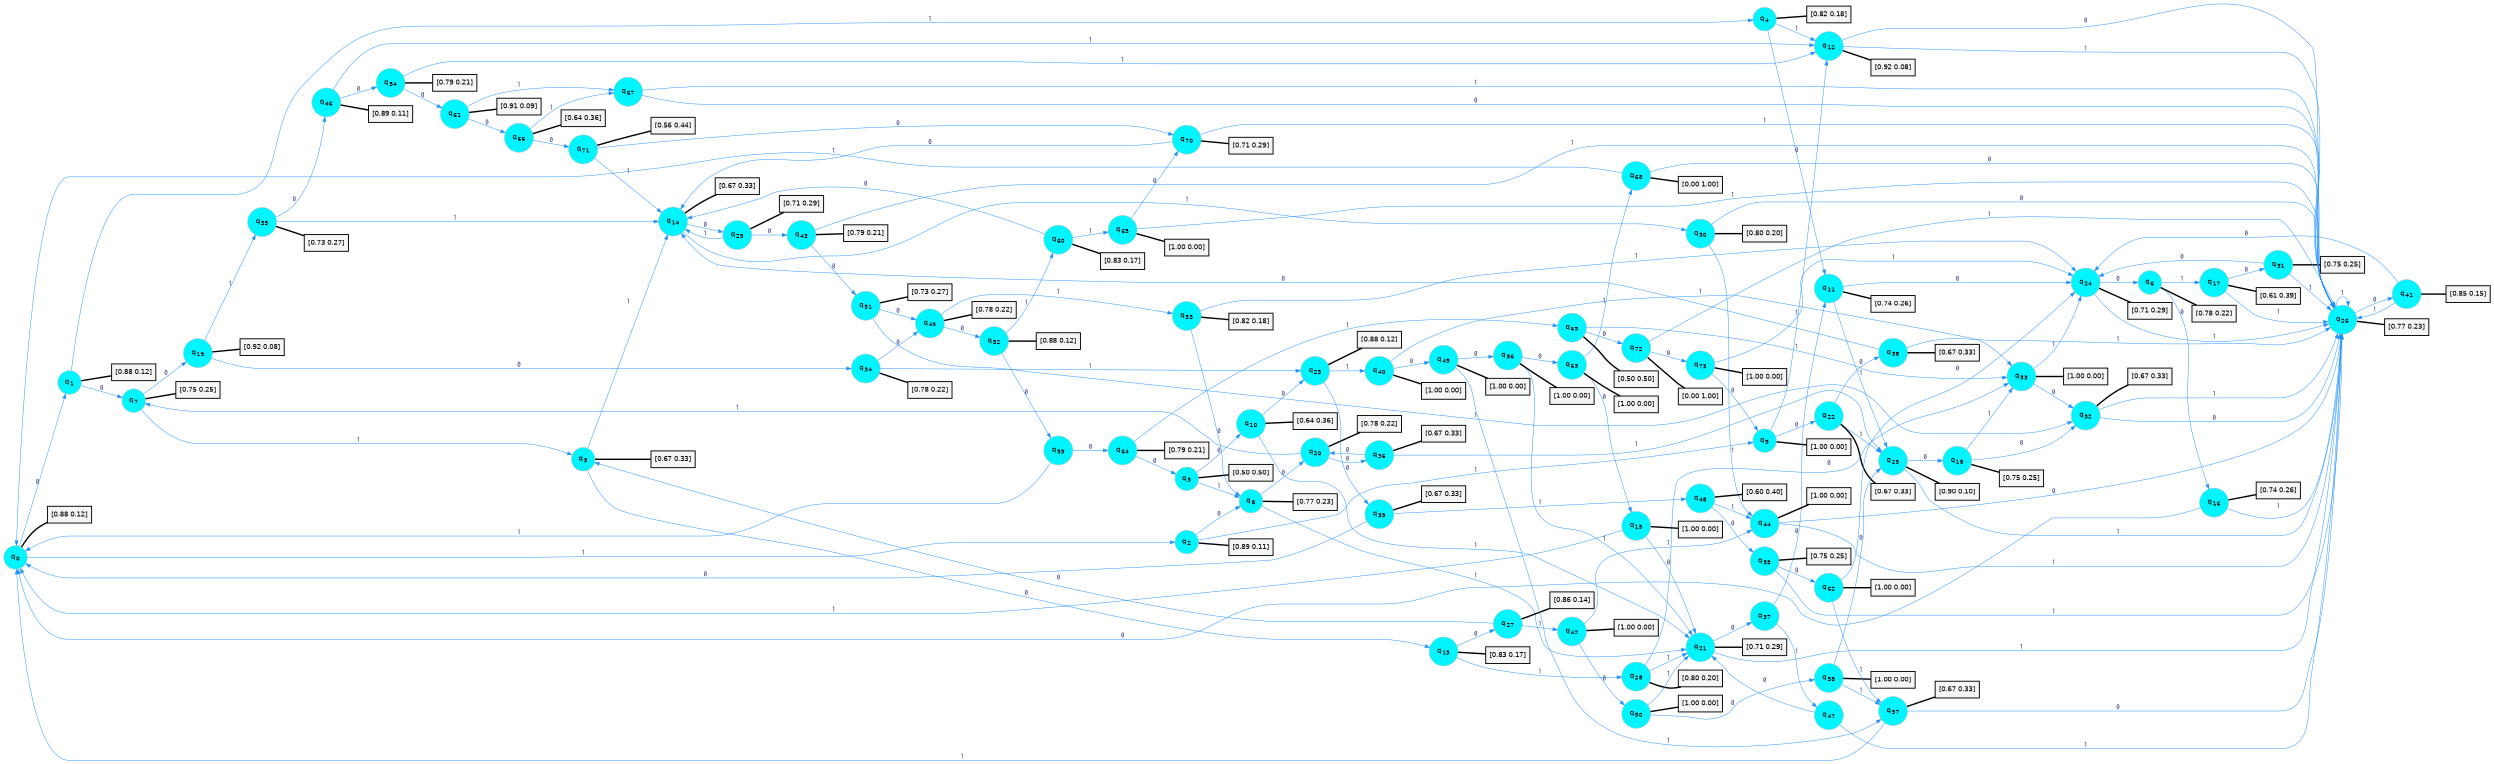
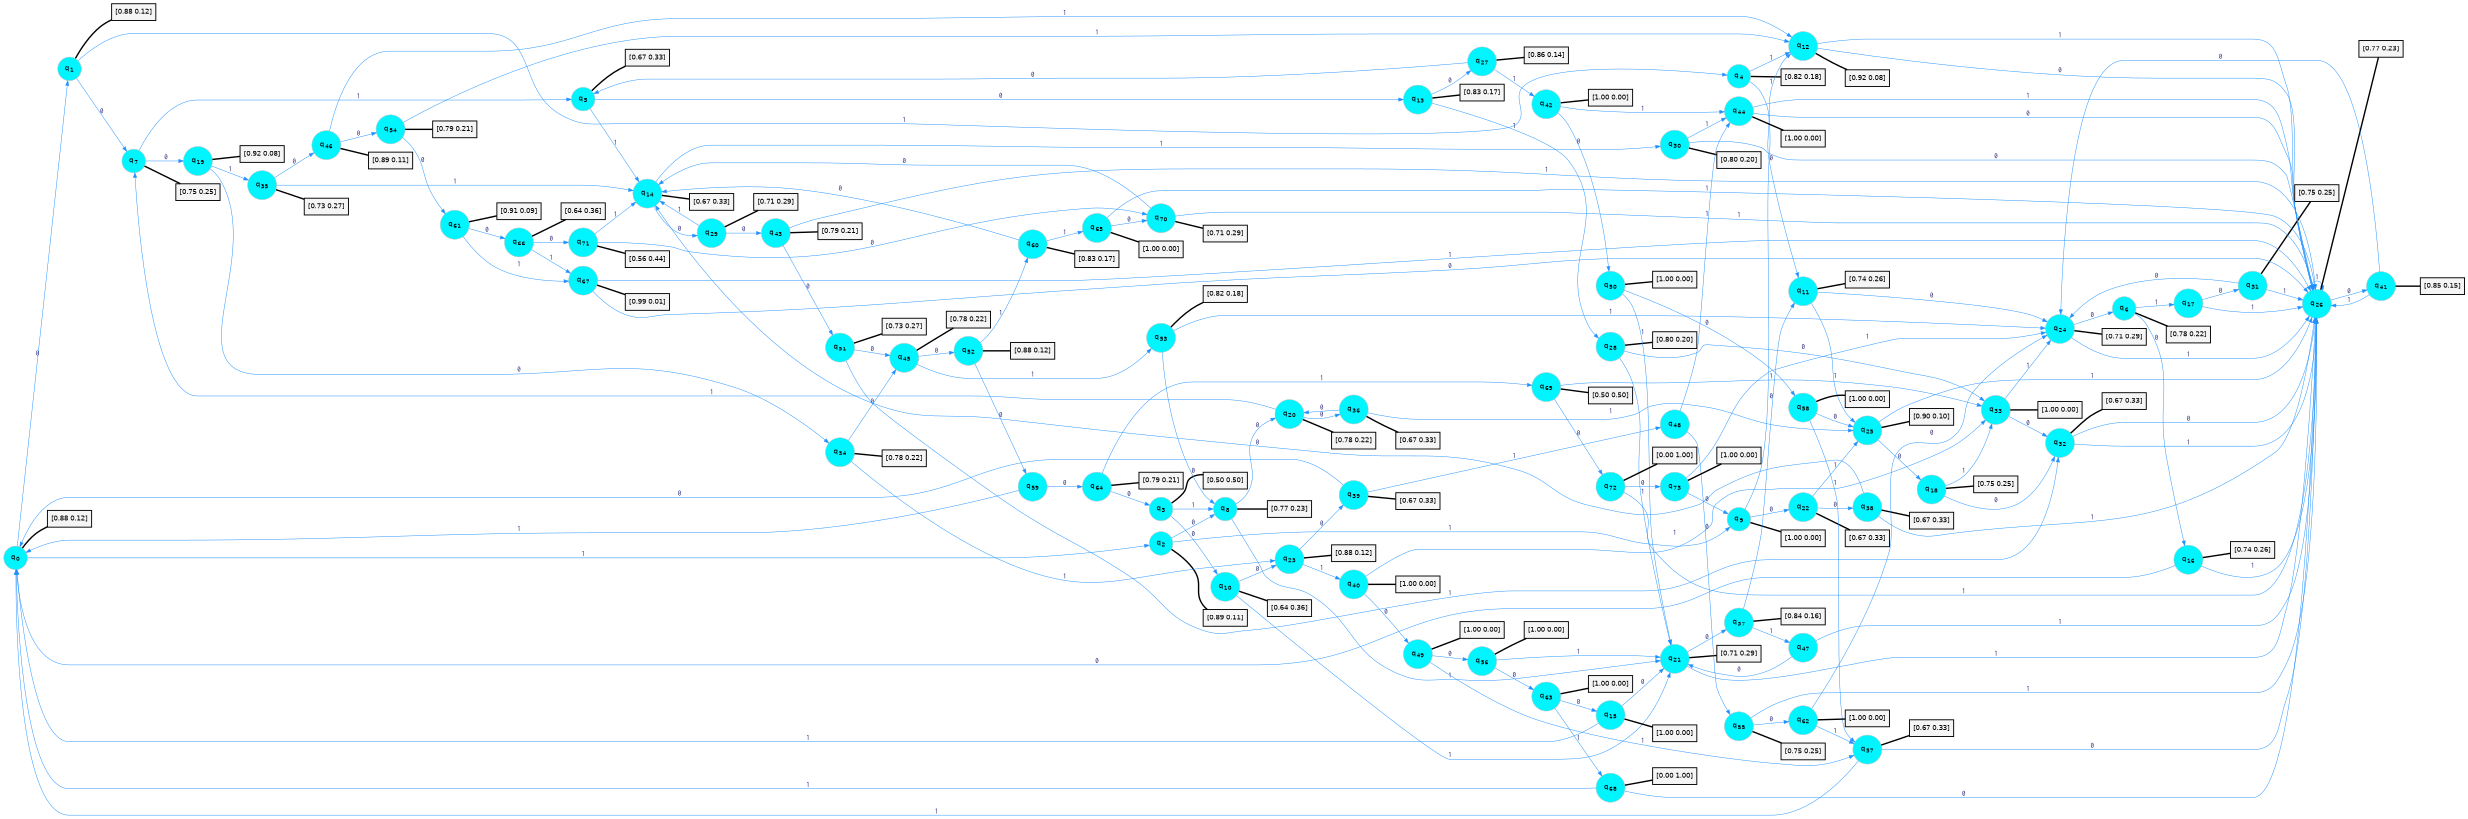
  digraph {
    rankdir=LR
    node [color=gray fillcolor=turquoise1 fontcolor=black fontname=Helvetica fontsize=16 fontweight=bold shape=circle style=filled]
    edge [arrowsize=1 color=dodgerblue1 fontcolor=midnightblue fontname=courier fontweight=bold penwidth=1 style=solid weight=20]
    n1 [label=<q<SUB>0</SUB>>]
    n2 [label=<q<SUB>1</SUB>>]
    n3 [label=<q<SUB>2</SUB>>]
    n4 [color=black fillcolor=whitesmoke fontsize=14 label="[0.88 0.12]" penwidth=2 shape=box]
    n5 [label=<q<SUB>4</SUB>>]
    n6 [label=<q<SUB>7</SUB>>]
    n7 [color=black fillcolor=whitesmoke fontsize=14 label="[0.88 0.12]" penwidth=2 shape=box]
    n8 [label=<q<SUB>8</SUB>>]
    n9 [label=<q<SUB>9</SUB>>]
    n10 [color=black fillcolor=whitesmoke fontsize=14 label="[0.89 0.11]" penwidth=2 shape=box]
    n11 [label=<q<SUB>11</SUB>>]
    n12 [label=<q<SUB>12</SUB>>]
    n13 [color=black fillcolor=whitesmoke fontsize=14 label="[0.82 0.18]" penwidth=2 shape=box]
    n14 [label=<q<SUB>5</SUB>>]
    n15 [label=<q<SUB>19</SUB>>]
    n16 [color=black fillcolor=whitesmoke fontsize=14 label="[0.75 0.25]" penwidth=2 shape=box]
    n17 [label=<q<SUB>20</SUB>>]
    n18 [label=<q<SUB>21</SUB>>]
    n19 [color=black fillcolor=whitesmoke fontsize=14 label="[0.77 0.23]" penwidth=2 shape=box]
    n20 [label=<q<SUB>22</SUB>>]
    n21 [color=black fillcolor=whitesmoke fontsize=14 label="[1.00 0.00]" penwidth=2 shape=box]
    n22 [label=<q<SUB>3</SUB>>]
    n23 [label=<q<SUB>10</SUB>>]
    n24 [color=black fillcolor=whitesmoke fontsize=14 label="[0.50 0.50]" penwidth=2 shape=box]
    n25 [label=<q<SUB>23</SUB>>]
    n26 [color=black fillcolor=whitesmoke fontsize=14 label="[0.64 0.36]" penwidth=2 shape=box]
    n27 [label=<q<SUB>24</SUB>>]
    n28 [label=<q<SUB>25</SUB>>]
    n29 [color=black fillcolor=whitesmoke fontsize=14 label="[0.74 0.26]" penwidth=2 shape=box]
    n30 [label=<q<SUB>26</SUB>>]
    n31 [color=black fillcolor=whitesmoke fontsize=14 label="[0.92 0.08]" penwidth=2 shape=box]
    n32 [label=<q<SUB>13</SUB>>]
    n33 [label=<q<SUB>14</SUB>>]
    n34 [color=black fillcolor=whitesmoke fontsize=14 label="[0.67 0.33]" penwidth=2 shape=box]
    n35 [label=<q<SUB>27</SUB>>]
    n36 [label=<q<SUB>28</SUB>>]
    n37 [color=black fillcolor=whitesmoke fontsize=14 label="[0.83 0.17]" penwidth=2 shape=box]
    n38 [label=<q<SUB>29</SUB>>]
    n39 [label=<q<SUB>30</SUB>>]
    n40 [color=black fillcolor=whitesmoke fontsize=14 label="[0.67 0.33]" penwidth=2 shape=box]
    n41 [label=<q<SUB>6</SUB>>]
    n42 [label=<q<SUB>16</SUB>>]
    n43 [label=<q<SUB>17</SUB>>]
    n44 [color=black fillcolor=whitesmoke fontsize=14 label="[0.78 0.22]" penwidth=2 shape=box]
    n45 [color=black fillcolor=whitesmoke fontsize=14 label="[0.74 0.26]" penwidth=2 shape=box]
    n46 [label=<q<SUB>31</SUB>>]
-   n47 [color=black fillcolor=whitesmoke fontsize=14 label="[0.61 0.39]" penwidth=2 shape=box]
    n48 [label=<q<SUB>34</SUB>>]
    n49 [label=<q<SUB>35</SUB>>]
    n50 [color=black fillcolor=whitesmoke fontsize=14 label="[0.92 0.08]" penwidth=2 shape=box]
    n51 [label=<q<SUB>36</SUB>>]
    n52 [color=black fillcolor=whitesmoke fontsize=14 label="[0.78 0.22]" penwidth=2 shape=box]
    n53 [label=<q<SUB>37</SUB>>]
    n54 [color=black fillcolor=whitesmoke fontsize=14 label="[0.71 0.29]" penwidth=2 shape=box]
    n55 [label=<q<SUB>38</SUB>>]
    n56 [color=black fillcolor=whitesmoke fontsize=14 label="[0.67 0.33]" penwidth=2 shape=box]
    n57 [label=<q<SUB>39</SUB>>]
    n58 [label=<q<SUB>40</SUB>>]
    n59 [color=black fillcolor=whitesmoke fontsize=14 label="[0.88 0.12]" penwidth=2 shape=box]
    n60 [color=black fillcolor=whitesmoke fontsize=14 label="[0.71 0.29]" penwidth=2 shape=box]
    n61 [label=<q<SUB>18</SUB>>]
    n62 [color=black fillcolor=whitesmoke fontsize=14 label="[0.90 0.10]" penwidth=2 shape=box]
    n63 [label=<q<SUB>41</SUB>>]
    n64 [color=black fillcolor=whitesmoke fontsize=14 label="[0.77 0.23]" penwidth=2 shape=box]
    n65 [label=<q<SUB>42</SUB>>]
    n66 [color=black fillcolor=whitesmoke fontsize=14 label="[0.86 0.14]" penwidth=2 shape=box]
    n67 [label=<q<SUB>33</SUB>>]
    n68 [color=black fillcolor=whitesmoke fontsize=14 label="[0.80 0.20]" penwidth=2 shape=box]
    n69 [label=<q<SUB>43</SUB>>]
    n70 [color=black fillcolor=whitesmoke fontsize=14 label="[0.71 0.29]" penwidth=2 shape=box]
    n71 [label=<q<SUB>44</SUB>>]
    n72 [color=black fillcolor=whitesmoke fontsize=14 label="[0.80 0.20]" penwidth=2 shape=box]
    n73 [label=<q<SUB>15</SUB>>]
    n74 [color=black fillcolor=whitesmoke fontsize=14 label="[1.00 0.00]" penwidth=2 shape=box]
    n75 [color=black fillcolor=whitesmoke fontsize=14 label="[0.75 0.25]" penwidth=2 shape=box]
    n76 [label=<q<SUB>32</SUB>>]
    n77 [color=black fillcolor=whitesmoke fontsize=14 label="[0.75 0.25]" penwidth=2 shape=box]
    n78 [color=black fillcolor=whitesmoke fontsize=14 label="[0.67 0.33]" penwidth=2 shape=box]
    n79 [color=black fillcolor=whitesmoke fontsize=14 label="[1.00 0.00]" penwidth=2 shape=box]
    n80 [label=<q<SUB>45</SUB>>]
    n81 [color=black fillcolor=whitesmoke fontsize=14 label="[0.78 0.22]" penwidth=2 shape=box]
    n82 [label=<q<SUB>46</SUB>>]
    n83 [color=black fillcolor=whitesmoke fontsize=14 label="[0.73 0.27]" penwidth=2 shape=box]
    n84 [color=black fillcolor=whitesmoke fontsize=14 label="[0.67 0.33]" penwidth=2 shape=box]
    n85 [label=<q<SUB>47</SUB>>]
+   n86 [color=black fillcolor=whitesmoke fontsize=14 label="[0.84 0.16]" penwidth=2 shape=box]
    n87 [color=black fillcolor=whitesmoke fontsize=14 label="[0.67 0.33]" penwidth=2 shape=box]
    n88 [label=<q<SUB>48</SUB>>]
    n89 [color=black fillcolor=whitesmoke fontsize=14 label="[0.67 0.33]" penwidth=2 shape=box]
    n90 [label=<q<SUB>49</SUB>>]
    n91 [color=black fillcolor=whitesmoke fontsize=14 label="[1.00 0.00]" penwidth=2 shape=box]
    n92 [color=black fillcolor=whitesmoke fontsize=14 label="[0.85 0.15]" penwidth=2 shape=box]
    n93 [label=<q<SUB>50</SUB>>]
    n94 [color=black fillcolor=whitesmoke fontsize=14 label="[1.00 0.00]" penwidth=2 shape=box]
    n95 [label=<q<SUB>51</SUB>>]
    n96 [color=black fillcolor=whitesmoke fontsize=14 label="[0.79 0.21]" penwidth=2 shape=box]
    n97 [color=black fillcolor=whitesmoke fontsize=14 label="[1.00 0.00]" penwidth=2 shape=box]
    n98 [label=<q<SUB>52</SUB>>]
    n99 [label=<q<SUB>53</SUB>>]
    n100 [color=black fillcolor=whitesmoke fontsize=14 label="[0.78 0.22]" penwidth=2 shape=box]
    n101 [label=<q<SUB>54</SUB>>]
    n102 [color=black fillcolor=whitesmoke fontsize=14 label="[0.89 0.11]" penwidth=2 shape=box]
    n103 [label=<q<SUB>55</SUB>>]
-   n104 [color=black fillcolor=whitesmoke fontsize=14 label="[0.60 0.40]" penwidth=2 shape=box]
    n105 [label=<q<SUB>56</SUB>>]
    n106 [label=<q<SUB>57</SUB>>]
    n107 [color=black fillcolor=whitesmoke fontsize=14 label="[1.00 0.00]" penwidth=2 shape=box]
    n108 [label=<q<SUB>58</SUB>>]
    n109 [color=black fillcolor=whitesmoke fontsize=14 label="[1.00 0.00]" penwidth=2 shape=box]
    n110 [color=black fillcolor=whitesmoke fontsize=14 label="[0.73 0.27]" penwidth=2 shape=box]
    n111 [label=<q<SUB>59</SUB>>]
    n112 [label=<q<SUB>60</SUB>>]
    n113 [color=black fillcolor=whitesmoke fontsize=14 label="[0.88 0.12]" penwidth=2 shape=box]
    n114 [color=black fillcolor=whitesmoke fontsize=14 label="[0.82 0.18]" penwidth=2 shape=box]
    n115 [label=<q<SUB>61</SUB>>]
    n116 [color=black fillcolor=whitesmoke fontsize=14 label="[0.79 0.21]" penwidth=2 shape=box]
    n117 [label=<q<SUB>62</SUB>>]
    n118 [color=black fillcolor=whitesmoke fontsize=14 label="[0.75 0.25]" penwidth=2 shape=box]
    n119 [label=<q<SUB>63</SUB>>]
    n120 [color=black fillcolor=whitesmoke fontsize=14 label="[1.00 0.00]" penwidth=2 shape=box]
    n121 [color=black fillcolor=whitesmoke fontsize=14 label="[0.67 0.33]" penwidth=2 shape=box]
    n122 [color=black fillcolor=whitesmoke fontsize=14 label="[1.00 0.00]" penwidth=2 shape=box]
    n123 [label=<q<SUB>64</SUB>>]
    n124 [label=<q<SUB>65</SUB>>]
    n125 [color=black fillcolor=whitesmoke fontsize=14 label="[0.83 0.17]" penwidth=2 shape=box]
    n126 [label=<q<SUB>66</SUB>>]
    n127 [label=<q<SUB>67</SUB>>]
    n128 [color=black fillcolor=whitesmoke fontsize=14 label="[0.91 0.09]" penwidth=2 shape=box]
    n129 [color=black fillcolor=whitesmoke fontsize=14 label="[1.00 0.00]" penwidth=2 shape=box]
    n130 [label=<q<SUB>68</SUB>>]
    n131 [color=black fillcolor=whitesmoke fontsize=14 label="[1.00 0.00]" penwidth=2 shape=box]
    n132 [label=<q<SUB>69</SUB>>]
    n133 [color=black fillcolor=whitesmoke fontsize=14 label="[0.79 0.21]" penwidth=2 shape=box]
    n134 [label=<q<SUB>70</SUB>>]
    n135 [color=black fillcolor=whitesmoke fontsize=14 label="[1.00 0.00]" penwidth=2 shape=box]
    n136 [label=<q<SUB>71</SUB>>]
    n137 [color=black fillcolor=whitesmoke fontsize=14 label="[0.64 0.36]" penwidth=2 shape=box]
+   n138 [color=black fillcolor=whitesmoke fontsize=14 label="[0.99 0.01]" penwidth=2 shape=box]
    n139 [color=black fillcolor=whitesmoke fontsize=14 label="[0.00 1.00]" penwidth=2 shape=box]
    n140 [label=<q<SUB>72</SUB>>]
    n141 [color=black fillcolor=whitesmoke fontsize=14 label="[0.50 0.50]" penwidth=2 shape=box]
    n142 [color=black fillcolor=whitesmoke fontsize=14 label="[0.71 0.29]" penwidth=2 shape=box]
    n143 [color=black fillcolor=whitesmoke fontsize=14 label="[0.56 0.44]" penwidth=2 shape=box]
    n144 [label=<q<SUB>73</SUB>>]
    n145 [color=black fillcolor=whitesmoke fontsize=14 label="[0.00 1.00]" penwidth=2 shape=box]
    n146 [color=black fillcolor=whitesmoke fontsize=14 label="[1.00 0.00]" penwidth=2 shape=box]
    n1 -> n2 [label=0]
    n1 -> n3 [label=1]
    n1 -> n4 [arrowhead=none color=black penwidth=3]
    n2 -> n5 [label=1]
    n2 -> n6 [label=0]
    n2 -> n7 [arrowhead=none color=black penwidth=3]
    n3 -> n8 [label=0]
    n3 -> n9 [label=1]
    n3 -> n10 [arrowhead=none color=black penwidth=3]
    n5 -> n11 [label=0]
    n5 -> n12 [label=1]
    n5 -> n13 [arrowhead=none color=black penwidth=3]
    n6 -> n14 [label=1]
    n6 -> n15 [label=0]
    n6 -> n16 [arrowhead=none color=black penwidth=3]
    n8 -> n17 [label=0]
    n8 -> n18 [label=1]
    n8 -> n19 [arrowhead=none color=black penwidth=3]
    n9 -> n12 [label=1]
    n9 -> n20 [label=0]
    n9 -> n21 [arrowhead=none color=black penwidth=3]
    n11 -> n27 [label=0]
    n11 -> n28 [label=1]
    n11 -> n29 [arrowhead=none color=black penwidth=3]
    n12 -> n30 [label=0]
    n12 -> n30 [label=1]
    n12 -> n31 [arrowhead=none color=black penwidth=3]
    n14 -> n32 [label=0]
    n14 -> n33 [label=1]
    n14 -> n34 [arrowhead=none color=black penwidth=3]
    n15 -> n48 [label=0]
    n15 -> n49 [label=1]
    n15 -> n50 [arrowhead=none color=black penwidth=3]
    n17 -> n6 [label=1]
    n17 -> n51 [label=0]
    n17 -> n52 [arrowhead=none color=black penwidth=3]
    n18 -> n30 [label=1]
    n18 -> n53 [label=0]
    n18 -> n54 [arrowhead=none color=black penwidth=3]
    n20 -> n28 [label=1]
    n20 -> n55 [label=0]
    n20 -> n56 [arrowhead=none color=black penwidth=3]
    n22 -> n8 [label=1]
    n22 -> n23 [label=0]
    n22 -> n24 [arrowhead=none color=black penwidth=3]
    n23 -> n18 [label=1]
    n23 -> n25 [label=0]
    n23 -> n26 [arrowhead=none color=black penwidth=3]
    n25 -> n57 [label=0]
    n25 -> n58 [label=1]
    n25 -> n59 [arrowhead=none color=black penwidth=3]
    n27 -> n30 [label=1]
    n27 -> n41 [label=0]
    n27 -> n60 [arrowhead=none color=black penwidth=3]
    n28 -> n30 [label=1]
    n28 -> n61 [label=0]
    n28 -> n62 [arrowhead=none color=black penwidth=3]
    n30 -> n30 [label=1]
    n30 -> n63 [label=0]
    n30 -> n64 [arrowhead=none color=black penwidth=3]
    n32 -> n35 [label=0]
    n32 -> n36 [label=1]
    n32 -> n37 [arrowhead=none color=black penwidth=3]
    n33 -> n38 [label=0]
    n33 -> n39 [label=1]
    n33 -> n40 [arrowhead=none color=black penwidth=3]
    n35 -> n14 [label=0]
    n35 -> n65 [label=1]
    n35 -> n66 [arrowhead=none color=black penwidth=3]
    n36 -> n18 [label=1]
    n36 -> n67 [label=0]
    n36 -> n68 [arrowhead=none color=black penwidth=3]
    n38 -> n33 [label=1]
    n38 -> n69 [label=0]
    n38 -> n70 [arrowhead=none color=black penwidth=3]
    n39 -> n30 [label=0]
    n39 -> n71 [label=1]
    n39 -> n72 [arrowhead=none color=black penwidth=3]
    n41 -> n42 [label=0]
    n41 -> n43 [label=1]
    n41 -> n44 [arrowhead=none color=black penwidth=3]
    n42 -> n1 [label=0]
    n42 -> n30 [label=1]
    n42 -> n45 [arrowhead=none color=black penwidth=3]
    n43 -> n30 [label=1]
    n43 -> n46 [label=0]
-   n43 -> n47 [arrowhead=none color=black penwidth=3]
    n46 -> n27 [label=0]
    n46 -> n30 [label=1]
    n46 -> n75 [arrowhead=none color=black penwidth=3]
    n48 -> n25 [label=1]
    n48 -> n80 [label=0]
    n48 -> n81 [arrowhead=none color=black penwidth=3]
    n49 -> n33 [label=1]
    n49 -> n82 [label=0]
    n49 -> n83 [arrowhead=none color=black penwidth=3]
    n51 -> n17 [label=0]
    n51 -> n28 [label=1]
    n51 -> n84 [arrowhead=none color=black penwidth=3]
    n53 -> n11 [label=0]
    n53 -> n85 [label=1]
+   n53 -> n86 [arrowhead=none color=black penwidth=3]
    n55 -> n30 [label=1]
    n55 -> n33 [label=0]
    n55 -> n87 [arrowhead=none color=black penwidth=3]
    n57 -> n1 [label=0]
    n57 -> n88 [label=1]
    n57 -> n89 [arrowhead=none color=black penwidth=3]
    n58 -> n67 [label=1]
    n58 -> n90 [label=0]
    n58 -> n91 [arrowhead=none color=black penwidth=3]
    n61 -> n67 [label=1]
    n61 -> n76 [label=0]
    n61 -> n77 [arrowhead=none color=black penwidth=3]
    n63 -> n27 [label=0]
    n63 -> n30 [label=1]
    n63 -> n92 [arrowhead=none color=black penwidth=3]
    n65 -> n71 [label=1]
    n65 -> n93 [label=0]
    n65 -> n94 [arrowhead=none color=black penwidth=3]
    n67 -> n27 [label=1]
    n67 -> n76 [label=0]
    n67 -> n79 [arrowhead=none color=black penwidth=3]
    n69 -> n30 [label=1]
    n69 -> n95 [label=0]
    n69 -> n96 [arrowhead=none color=black penwidth=3]
    n71 -> n30 [label=0]
    n71 -> n30 [label=1]
    n71 -> n97 [arrowhead=none color=black penwidth=3]
    n73 -> n1 [label=1]
    n73 -> n18 [label=0]
    n73 -> n74 [arrowhead=none color=black penwidth=3]
    n76 -> n30 [label=0]
    n76 -> n30 [label=1]
    n76 -> n78 [arrowhead=none color=black penwidth=3]
    n80 -> n98 [label=0]
    n80 -> n99 [label=1]
    n80 -> n100 [arrowhead=none color=black penwidth=3]
    n82 -> n12 [label=1]
    n82 -> n101 [label=0]
    n82 -> n102 [arrowhead=none color=black penwidth=3]
    n85 -> n18 [label=0]
    n85 -> n30 [label=1]
    n88 -> n71 [label=1]
    n88 -> n103 [label=0]
-   n88 -> n104 [arrowhead=none color=black penwidth=3]
    n90 -> n105 [label=0]
    n90 -> n106 [label=1]
    n90 -> n107 [arrowhead=none color=black penwidth=3]
    n93 -> n18 [label=1]
    n93 -> n108 [label=0]
    n93 -> n109 [arrowhead=none color=black penwidth=3]
    n95 -> n76 [label=1]
    n95 -> n80 [label=0]
    n95 -> n110 [arrowhead=none color=black penwidth=3]
    n98 -> n111 [label=0]
    n98 -> n112 [label=1]
    n98 -> n113 [arrowhead=none color=black penwidth=3]
    n99 -> n8 [label=0]
    n99 -> n27 [label=1]
    n99 -> n114 [arrowhead=none color=black penwidth=3]
    n101 -> n12 [label=1]
    n101 -> n115 [label=0]
    n101 -> n116 [arrowhead=none color=black penwidth=3]
    n103 -> n30 [label=1]
    n103 -> n117 [label=0]
    n103 -> n118 [arrowhead=none color=black penwidth=3]
    n105 -> n18 [label=1]
    n105 -> n119 [label=0]
    n105 -> n120 [arrowhead=none color=black penwidth=3]
    n106 -> n1 [label=1]
    n106 -> n30 [label=0]
    n106 -> n121 [arrowhead=none color=black penwidth=3]
    n108 -> n28 [label=0]
    n108 -> n106 [label=1]
    n108 -> n122 [arrowhead=none color=black penwidth=3]
    n111 -> n1 [label=1]
    n111 -> n123 [label=0]
    n112 -> n33 [label=0]
    n112 -> n124 [label=1]
    n112 -> n125 [arrowhead=none color=black penwidth=3]
    n115 -> n126 [label=0]
    n115 -> n127 [label=1]
    n115 -> n128 [arrowhead=none color=black penwidth=3]
    n117 -> n27 [label=0]
    n117 -> n106 [label=1]
    n117 -> n129 [arrowhead=none color=black penwidth=3]
    n119 -> n73 [label=0]
    n119 -> n130 [label=1]
    n119 -> n131 [arrowhead=none color=black penwidth=3]
    n123 -> n22 [label=0]
    n123 -> n132 [label=1]
    n123 -> n133 [arrowhead=none color=black penwidth=3]
    n124 -> n30 [label=1]
    n124 -> n134 [label=0]
    n124 -> n135 [arrowhead=none color=black penwidth=3]
    n126 -> n127 [label=1]
    n126 -> n136 [label=0]
    n126 -> n137 [arrowhead=none color=black penwidth=3]
    n127 -> n30 [label=0]
    n127 -> n30 [label=1]
+   n127 -> n138 [arrowhead=none color=black penwidth=3]
    n130 -> n1 [label=1]
    n130 -> n30 [label=0]
    n130 -> n139 [arrowhead=none color=black penwidth=3]
    n132 -> n67 [label=1]
    n132 -> n140 [label=0]
    n132 -> n141 [arrowhead=none color=black penwidth=3]
    n134 -> n30 [label=1]
    n134 -> n33 [label=0]
    n134 -> n142 [arrowhead=none color=black penwidth=3]
    n136 -> n33 [label=1]
    n136 -> n134 [label=0]
    n136 -> n143 [arrowhead=none color=black penwidth=3]
    n140 -> n30 [label=1]
    n140 -> n144 [label=0]
    n140 -> n145 [arrowhead=none color=black penwidth=3]
    n144 -> n9 [label=0]
    n144 -> n27 [label=1]
    n144 -> n146 [arrowhead=none color=black penwidth=3]
  }
